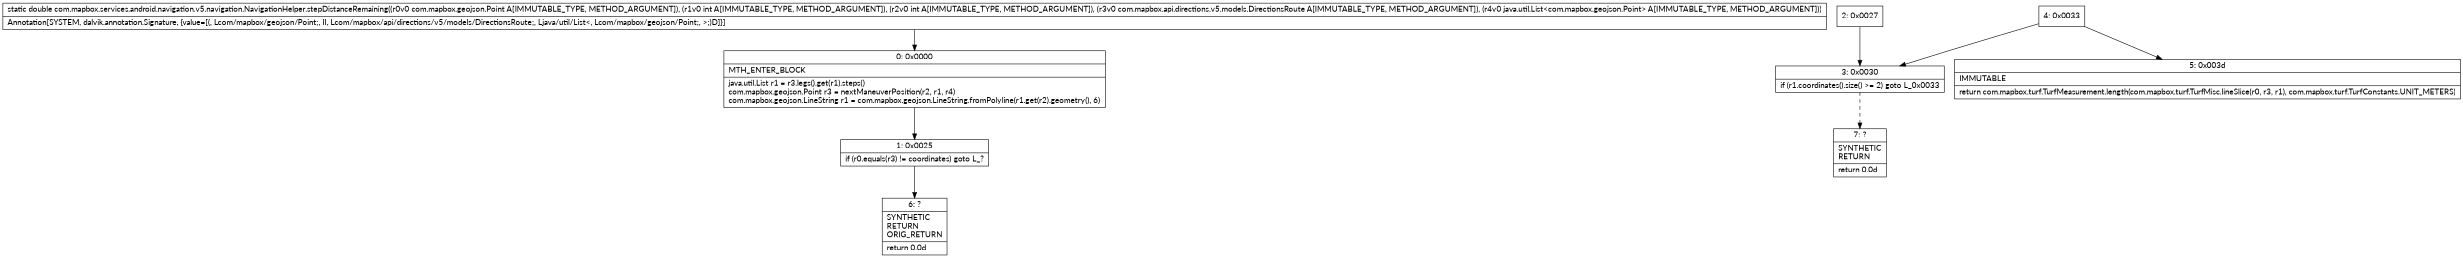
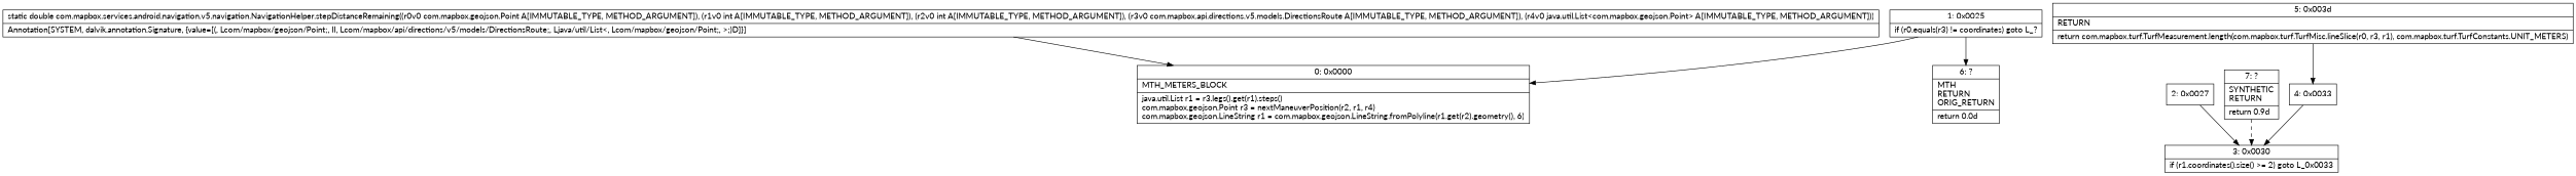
  digraph {
    fontname=Lato
    node [fontname=Lato shape=record]
    edge [fontname=Lato]
-   n1 [label="{0\:\ 0x0000|MTH_ENTER_BLOCK\l|java.util.List r1 = r3.legs().get(r1).steps()\lcom.mapbox.geojson.Point r3 = nextManeuverPosition(r2, r1, r4)\lcom.mapbox.geojson.LineString r1 = com.mapbox.geojson.LineString.fromPolyline(r1.get(r2).geometry(), 6)\l}"]
+   n1 [label="{0\:\ 0x0000|MTH_METERS_BLOCK\l|java.util.List r1 = r3.legs().get(r1).steps()\lcom.mapbox.geojson.Point r3 = nextManeuverPosition(r2, r1, r4)\lcom.mapbox.geojson.LineString r1 = com.mapbox.geojson.LineString.fromPolyline(r1.get(r2).geometry(), 6)\l}"]
    n2 [label="{1\:\ 0x0025|if (r0.equals(r3) != coordinates) goto L_?\l}"]
-   n3 [label="{6\:\ ?|SYNTHETIC\lRETURN\lORIG_RETURN\l|return 0.0d\l}"]
+   n3 [label="{6\:\ ?|MTH\lRETURN\lORIG_RETURN\l|return 0.0d\l}"]
    n4 [label="{2\:\ 0x0027}"]
    n5 [label="{3\:\ 0x0030|if (r1.coordinates().size() \>= 2) goto L_0x0033\l}"]
-   n6 [label="{7\:\ ?|SYNTHETIC\lRETURN\l|return 0.0d\l}"]
+   n6 [label="{7\:\ ?|SYNTHETIC\lRETURN\l|return 0.9d\l}"]
    n7 [label="{4\:\ 0x0033}"]
-   n8 [label="{5\:\ 0x003d|IMMUTABLE\l|return com.mapbox.turf.TurfMeasurement.length(com.mapbox.turf.TurfMisc.lineSlice(r0, r3, r1), com.mapbox.turf.TurfConstants.UNIT_METERS)\l}"]
+   n8 [label="{5\:\ 0x003d|RETURN\l|return com.mapbox.turf.TurfMeasurement.length(com.mapbox.turf.TurfMisc.lineSlice(r0, r3, r1), com.mapbox.turf.TurfConstants.UNIT_METERS)\l}"]
    n9 [label="{static double com.mapbox.services.android.navigation.v5.navigation.NavigationHelper.stepDistanceRemaining((r0v0 com.mapbox.geojson.Point A[IMMUTABLE_TYPE, METHOD_ARGUMENT]), (r1v0 int A[IMMUTABLE_TYPE, METHOD_ARGUMENT]), (r2v0 int A[IMMUTABLE_TYPE, METHOD_ARGUMENT]), (r3v0 com.mapbox.api.directions.v5.models.DirectionsRoute A[IMMUTABLE_TYPE, METHOD_ARGUMENT]), (r4v0 java.util.List\<com.mapbox.geojson.Point\> A[IMMUTABLE_TYPE, METHOD_ARGUMENT]))  | Annotation[SYSTEM, dalvik.annotation.Signature, \{value=[(, Lcom\/mapbox\/geojson\/Point;, II, Lcom\/mapbox\/api\/directions\/v5\/models\/DirectionsRoute;, Ljava\/util\/List\<, Lcom\/mapbox\/geojson\/Point;, \>;)D]\}]\l}"]
-   n1 -> n2
+   n2 -> n1
    n2 -> n3
    n4 -> n5
-   n5 -> n6 [style=dashed]
+   n6 -> n5 [style=dashed]
    n7 -> n5
-   n7 -> n8
+   n8 -> n7
    n9 -> n1
  }
